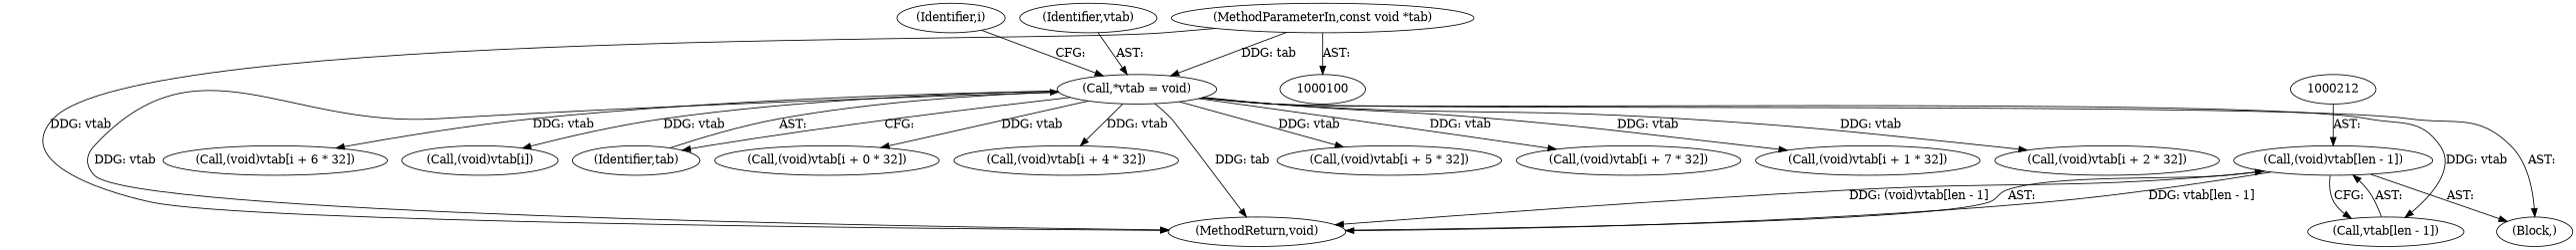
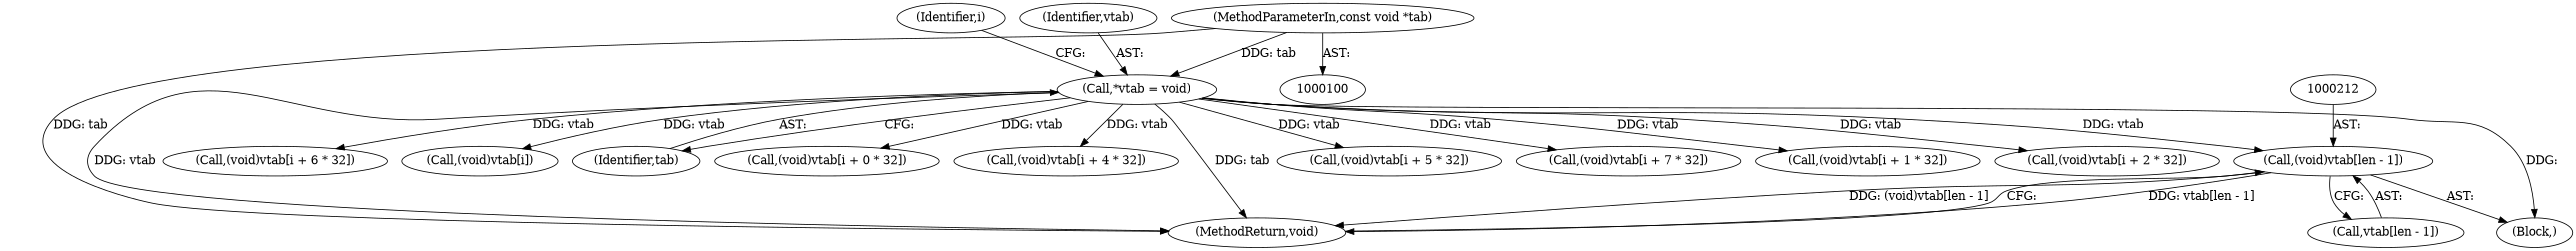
  digraph {
    n1 [label="(Call,(void)vtab[len - 1])"]
    n2 [label="(Call,vtab[len - 1])"]
    n3 [label="(MethodReturn,void)"]
    n4 [label="(Block,)"]
    n5 [label="(Call,*vtab = void)"]
    n6 [label="(Call,(void)vtab[i + 6 * 32])"]
    n7 [label="(Call,(void)vtab[i])"]
    n8 [label="(Identifier,tab)"]
    n9 [label="(Call,(void)vtab[i + 0 * 32])"]
    n10 [label="(Call,(void)vtab[i + 4 * 32])"]
    n11 [label="(Call,(void)vtab[i + 5 * 32])"]
    n12 [label="(Call,(void)vtab[i + 7 * 32])"]
    n13 [label="(Call,(void)vtab[i + 1 * 32])"]
    n14 [label="(Call,(void)vtab[i + 2 * 32])"]
    n15 [label="(MethodParameterIn,const void *tab)"]
    1000100
    n17 [label="(Identifier,i)"]
    n18 [label="(Identifier,vtab)"]
    1000212
    n1 -> n2 [label="CFG: "]
    n1 -> n3 [label="DDG: vtab[len - 1]"]
    n1 -> n3 [label="DDG: (void)vtab[len - 1]"]
    n1 -> n4 [label="AST: "]
    n2 -> n1 [label="AST: "]
-   n3 -> n1 [label="AST: "]
-   n5 -> n2 [label="DDG: vtab"]
+   n3 -> n1 [label="CFG: "]
+   n5 -> n1 [label="DDG: vtab"]
    n5 -> n3 [label="DDG: tab"]
    n5 -> n3 [label="DDG: vtab"]
-   n5 -> n4 [label="AST: "]
+   n5 -> n4 [label="DDG: "]
    n5 -> n6 [label="DDG: vtab"]
    n5 -> n7 [label="DDG: vtab"]
    n5 -> n8 [label="CFG: "]
    n5 -> n9 [label="DDG: vtab"]
    n5 -> n10 [label="DDG: vtab"]
    n5 -> n11 [label="DDG: vtab"]
    n5 -> n12 [label="DDG: vtab"]
    n5 -> n13 [label="DDG: vtab"]
    n5 -> n14 [label="DDG: vtab"]
    n8 -> n5 [label="AST: "]
-   n15 -> n3 [label="DDG: vtab"]
+   n15 -> n3 [label="DDG: tab"]
    n15 -> n5 [label="DDG: tab"]
    n15 -> 1000100 [label="AST: "]
    n17 -> n5 [label="CFG: "]
    n18 -> n5 [label="AST: "]
    1000212 -> n1 [label="AST: "]
  }
